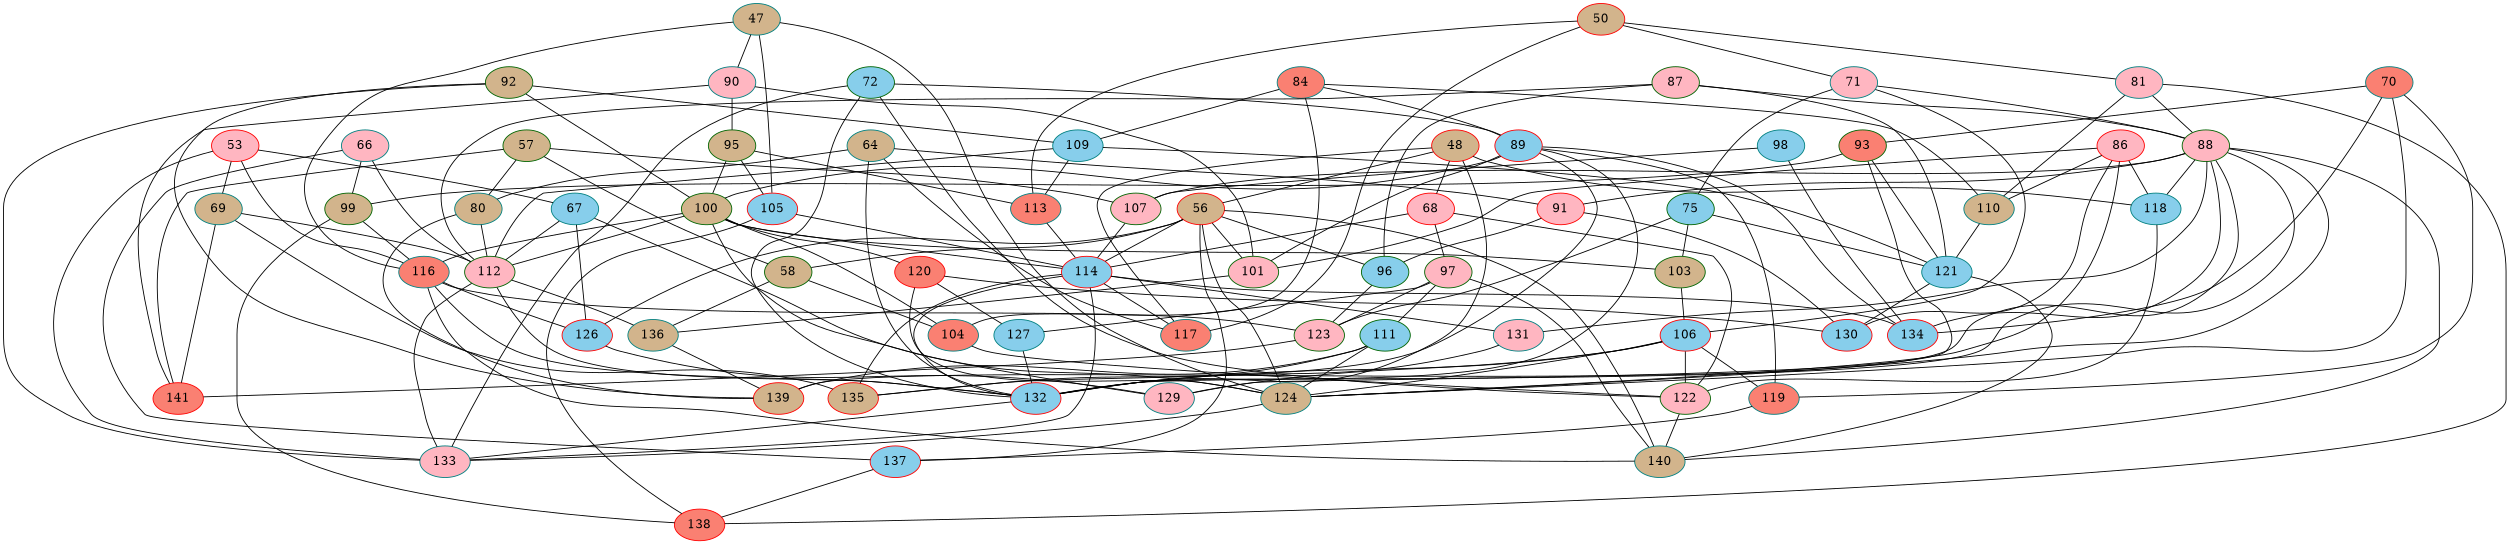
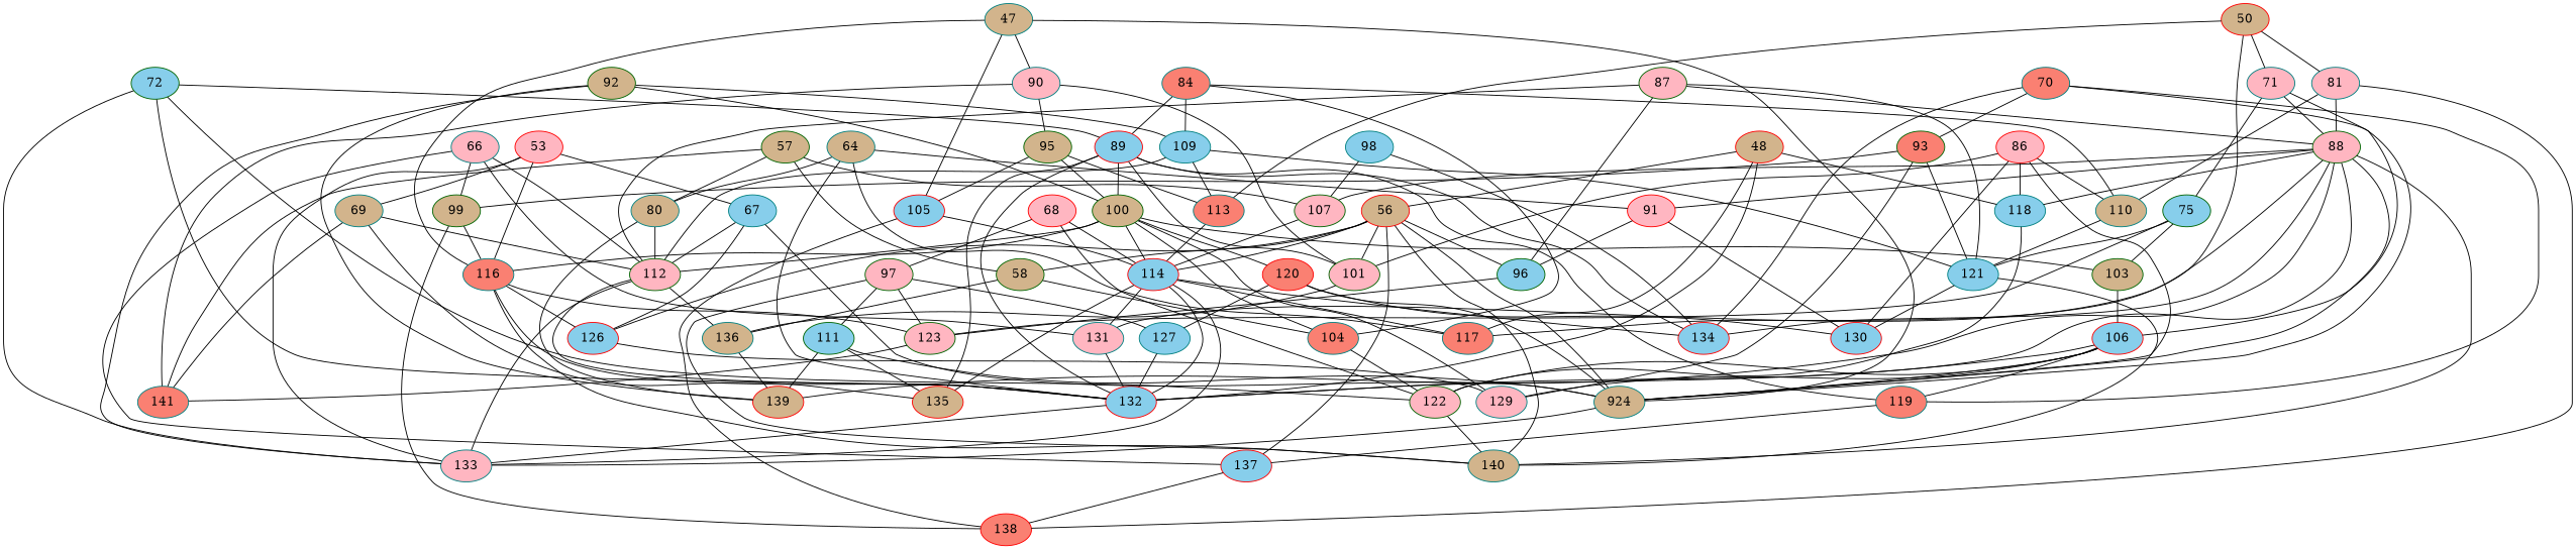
  graph {
    node [color=teal fillcolor=tan style=filled]
    90 [fillcolor=lightpink]
    47
    105 [color=red fillcolor=skyblue]
    116 [fillcolor=salmon super="+108"]
-   124 [super="+23+79"]
+   124 [super="+23+79" label=924]
    101 [color=darkgreen fillcolor=lightpink super="+54"]
-   141 [color=red fillcolor=salmon]
+   141 [fillcolor=salmon]
    95 [color=darkgreen]
    114 [color=red fillcolor=skyblue super="+26+41+82"]
    138 [color=red fillcolor=salmon]
    132 [color=red fillcolor=skyblue super="+33+46+76+115"]
    126 [color=red fillcolor=skyblue]
    140 [super="+15+45"]
    123 [color=darkgreen fillcolor=lightpink super="+13"]
    133 [fillcolor=lightpink super="+73"]
    48 [color=red super="+2+4"]
    56 [color=red super="+6+28+21"]
    68 [color=red fillcolor=lightpink]
    117 [fillcolor=salmon]
    118 [fillcolor=skyblue super="+40"]
    58 [color=darkgreen]
    96 [color=darkgreen fillcolor=skyblue]
    137 [color=red fillcolor=skyblue]
    97 [color=darkgreen fillcolor=lightpink super="+10+20"]
    122 [color=darkgreen fillcolor=lightpink super="+30+43+34"]
    50 [color=red]
    71 [fillcolor=lightpink]
    81 [fillcolor=lightpink]
    113 [fillcolor=salmon]
    75 [color=darkgreen fillcolor=skyblue]
    88 [color=darkgreen fillcolor=lightpink super="+5+31+77+74"]
    106 [color=red fillcolor=skyblue super="+85"]
    110
    67 [fillcolor=skyblue super="+39"]
    112 [color=darkgreen fillcolor=lightpink super="+17+60+52"]
    111 [color=darkgreen fillcolor=skyblue]
    127 [fillcolor=skyblue]
    53 [color=red fillcolor=lightpink]
    69
    135 [color=red]
    104 [fillcolor=salmon]
    136 [super="+128"]
    131 [fillcolor=lightpink super="+12"]
    134 [color=red fillcolor=skyblue super="+14+102"]
    129 [fillcolor=lightpink]
    57 [color=darkgreen]
    80
    107 [color=darkgreen fillcolor=lightpink super="+61"]
    139 [color=red super="+125"]
    64
    91 [color=red fillcolor=lightpink]
    130 [color=red fillcolor=skyblue]
    66 [fillcolor=lightpink super="+63"]
    99 [color=darkgreen]
    70 [fillcolor=salmon]
    93 [color=darkgreen fillcolor=salmon]
    119 [fillcolor=salmon]
    121 [fillcolor=skyblue super="+11+49"]
    103 [color=darkgreen]
    72 [color=darkgreen fillcolor=skyblue super="+55"]
    89 [color=red fillcolor=skyblue super="+3+27+16"]
    100 [color=darkgreen super="+29+59+78"]
    84 [fillcolor=salmon]
    109 [fillcolor=skyblue super="+94"]
    86 [color=red fillcolor=lightpink super="+7"]
    87 [color=darkgreen fillcolor=lightpink]
    120 [color=red fillcolor=salmon super="+83"]
    92 [color=darkgreen]
    98 [fillcolor=skyblue]
    90 -- 101
    90 -- 141
    90 -- 95
    47 -- 90
    47 -- 105
    47 -- 116
    47 -- 124
    105 -- 114
    105 -- 138
    116 -- 132 [weight=2]
    116 -- 126
    116 -- 140
    116 -- 123
    124 -- 133 [weight=2]
    101 -- 136
    95 -- 105
    95 -- 113
    95 -- 100
    114 -- 132
    114 -- 133 [weight=2]
    114 -- 117
    114 -- 135
    114 -- 131 [weight=2]
    114 -- 134
    132 -- 133
    126 -- 129
    123 -- 141
    48 -- 132 [weight=3]
    48 -- 56
-   48 -- 68
    48 -- 117
    48 -- 118 [weight=2]
    56 -- 124 [weight=2]
    56 -- 101
    56 -- 114
    56 -- 126
    56 -- 140
    56 -- 58
    56 -- 96
    56 -- 137
    68 -- 114
    68 -- 97
    68 -- 122
    118 -- 122
    58 -- 104
    58 -- 136
    96 -- 123
    137 -- 138
    97 -- 140 [weight=2]
    97 -- 123 [weight=2]
    97 -- 111
    97 -- 127
    122 -- 140
    50 -- 117
    50 -- 71
    50 -- 81
    50 -- 113
    71 -- 75
    71 -- 88
    71 -- 106
    81 -- 138
    81 -- 88
    81 -- 110
    113 -- 114
    75 -- 123
    75 -- 121
    75 -- 103
    88 -- 124
    88 -- 132
    88 -- 140
    88 -- 118
    88 -- 131
    88 -- 134
    88 -- 107
    88 -- 139 [weight=2]
    88 -- 91
    106 -- 124
    106 -- 132 [weight=2]
    106 -- 122 [weight=2]
    106 -- 129
    106 -- 119
    110 -- 121
    67 -- 124
    67 -- 126
    67 -- 112
    112 -- 132
    112 -- 133
    112 -- 136 [weight=2]
    111 -- 124
    111 -- 135
    111 -- 139
    127 -- 132
    53 -- 116
    53 -- 133
    53 -- 67
    53 -- 69
    69 -- 141
    69 -- 112
    69 -- 135
    104 -- 122
    136 -- 139
    131 -- 132
    57 -- 141
    57 -- 58
    57 -- 80
    57 -- 107
    80 -- 112
    80 -- 139
    107 -- 114 [weight=2]
    64 -- 132
    64 -- 117
    64 -- 80
    64 -- 91
    91 -- 96
    91 -- 130
    66 -- 137
    66 -- 112 [weight=2]
+   66 -- 131 [weight=2]
    66 -- 99
    99 -- 116
    99 -- 138
    70 -- 124
    70 -- 134
    70 -- 93
    70 -- 119
    93 -- 129
    93 -- 99
    93 -- 121
    119 -- 137
    121 -- 140 [weight=2]
    121 -- 130
    103 -- 106 [weight=2]
    72 -- 132
    72 -- 133 [weight=2]
    72 -- 122 [weight=2]
    72 -- 89
    89 -- 101 [weight=2]
    89 -- 132
    89 -- 135
    89 -- 134
    89 -- 119
    89 -- 100 [weight=2]
    100 -- 116
    100 -- 114
    100 -- 112 [weight=2]
    100 -- 104
    100 -- 129
    100 -- 103
    100 -- 120
    84 -- 110
    84 -- 104
    84 -- 89
    84 -- 109
    109 -- 113
    109 -- 112 [weight=2]
    109 -- 121
    86 -- 124
    86 -- 101
    86 -- 118 [weight=2]
    86 -- 110
    86 -- 130
    87 -- 96
    87 -- 88
    87 -- 112
    87 -- 121
    120 -- 124
    120 -- 127 [weight=2]
    120 -- 130
    92 -- 133
    92 -- 139
    92 -- 100
    92 -- 109
    98 -- 134 [weight=2]
    98 -- 107 [weight=2]
  }
